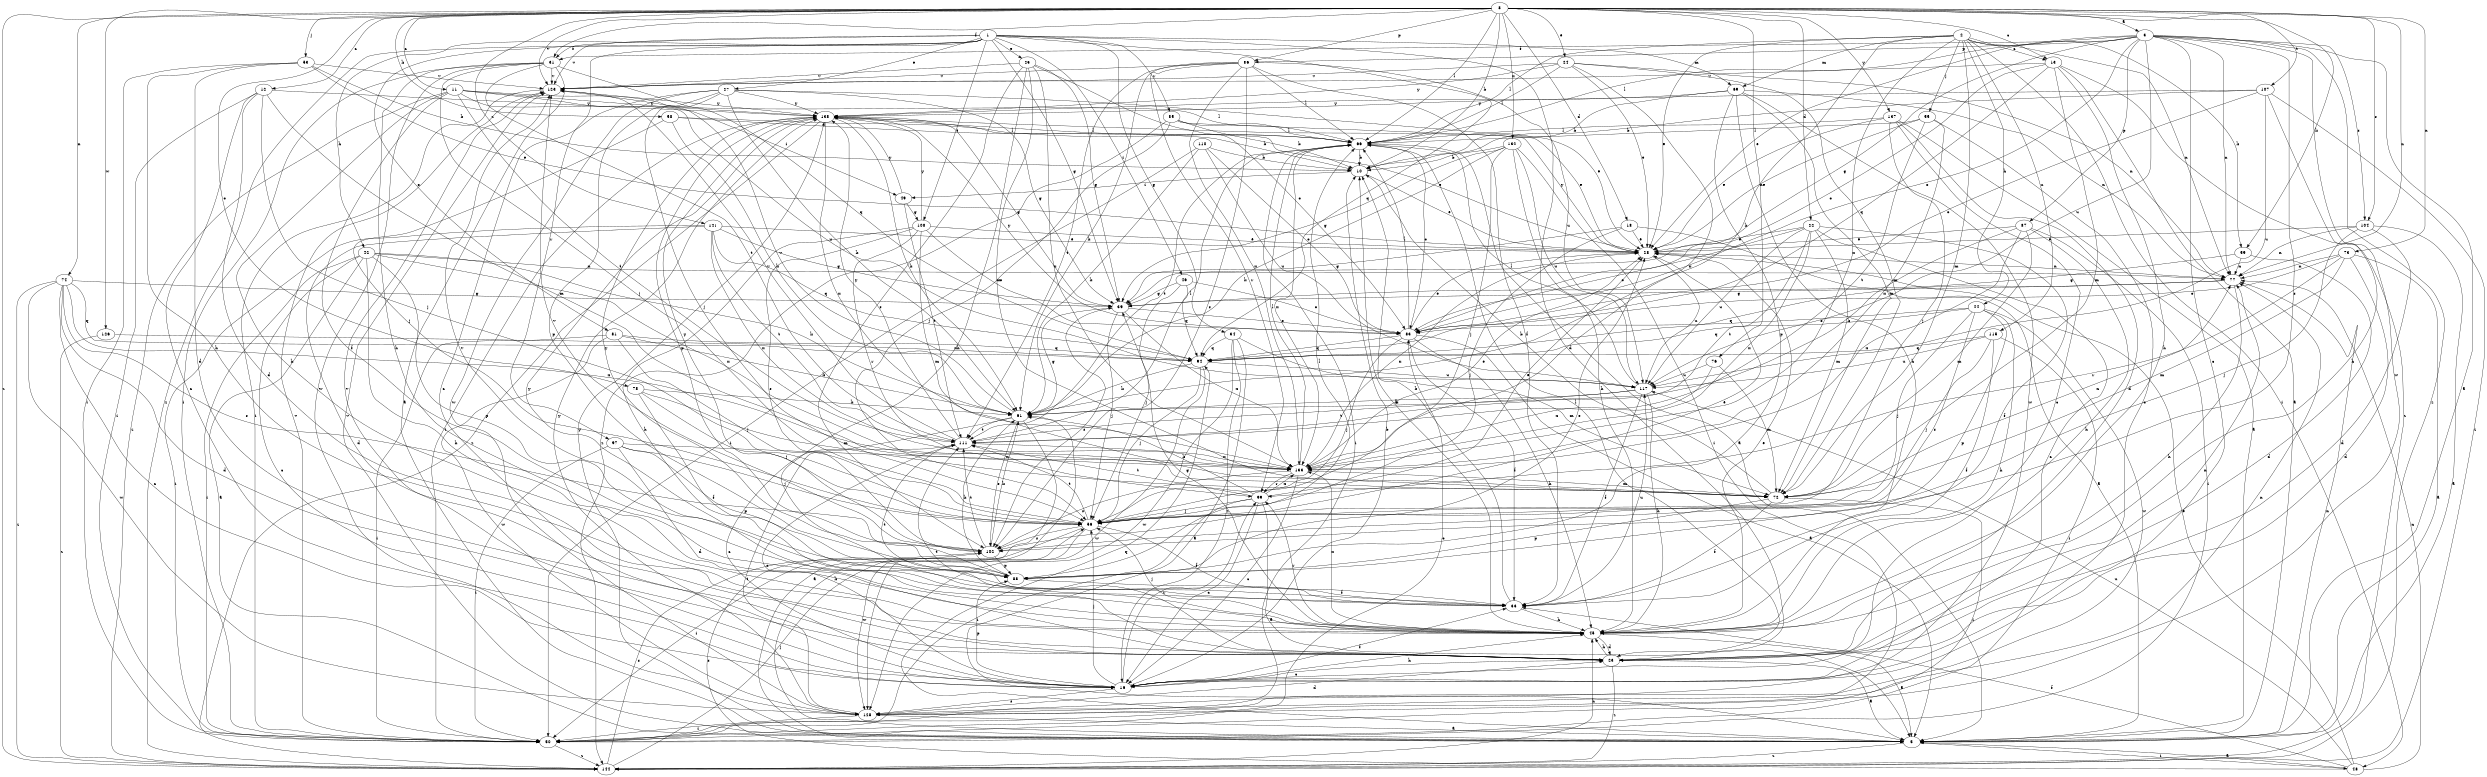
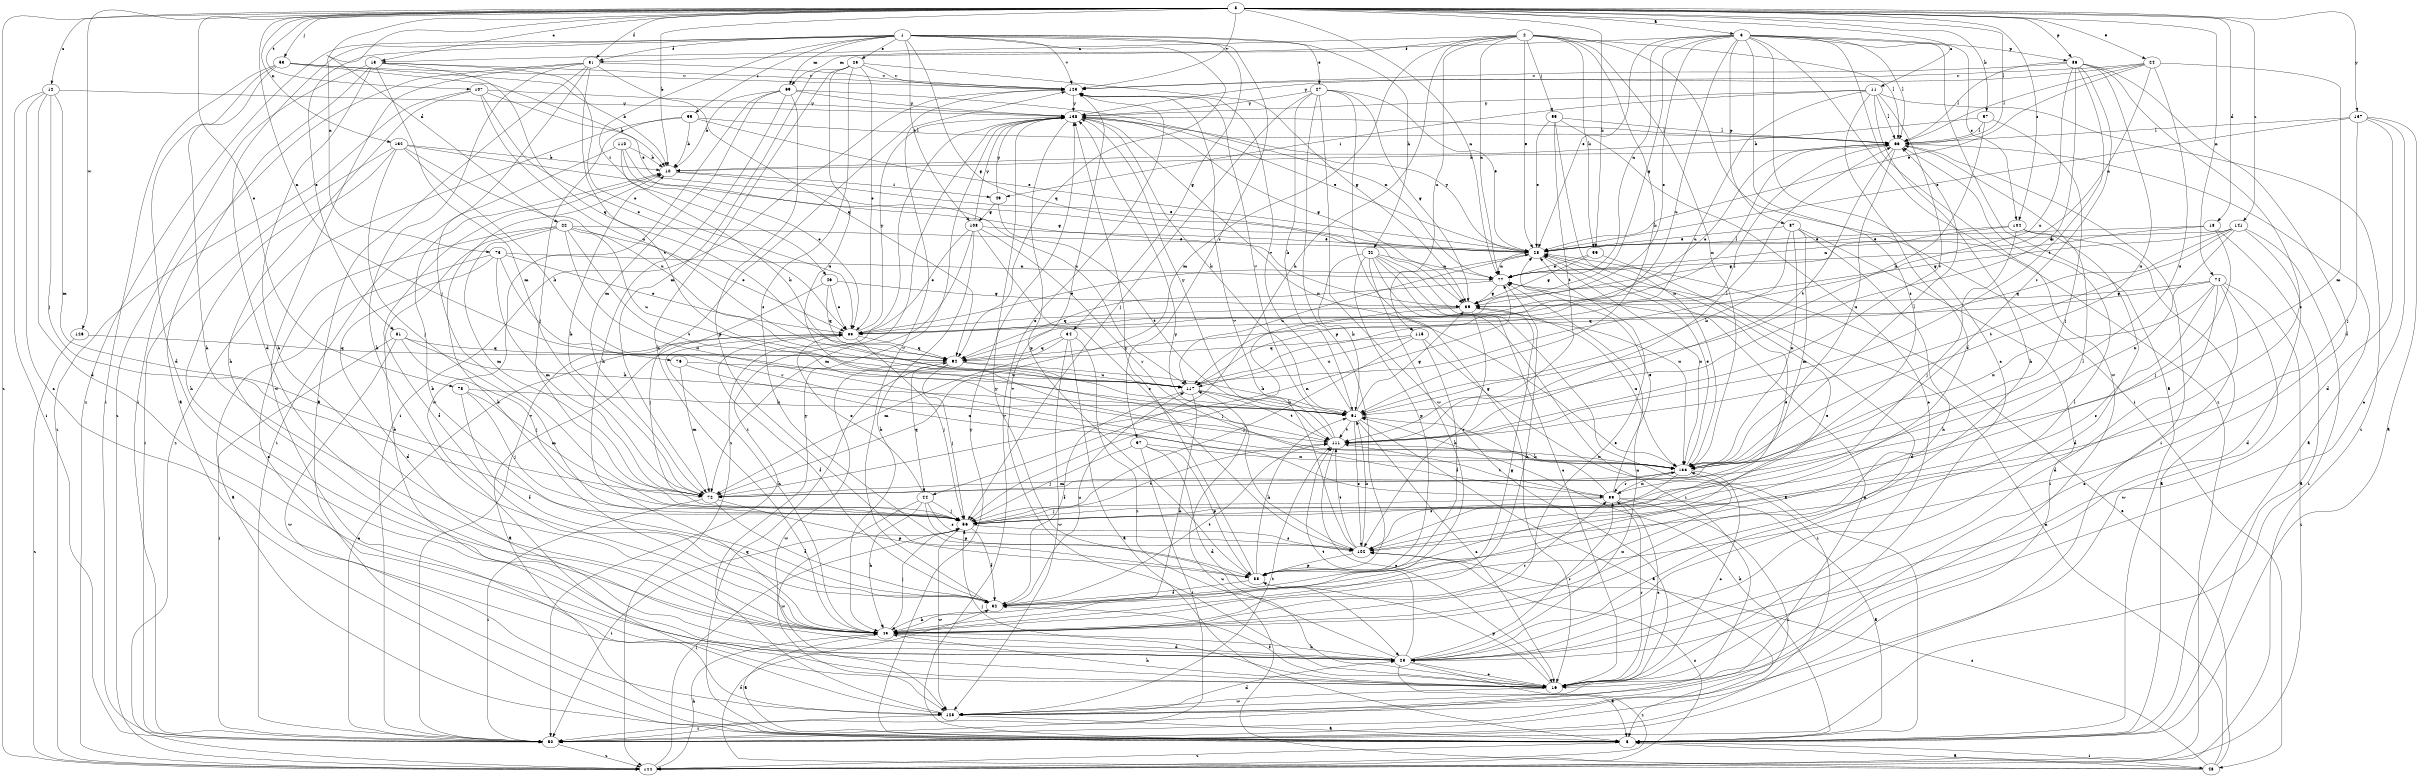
  strict digraph {
    n1 [label=8]
    3
    10
    11
    12
    13
    18
    22
    24
    31
    53
-   58
+   58 [label=57]
    59
    66
    73
    74
    76
    77
    78
    86
    104
    107
    123
    126
    132
    137
    141
    144
    39
    28
    5
    16
    83
    87
    n35 [label=102]
    117
    128
    49
    138
-   33
+   33 [label=32]
    45
    111
    23
    72
    50
    56
    94
    133
    61
    99
    1
    25
    27
    34
    42
    46
    69
    81
-   95 [label=85]
+   95
    97
    108
    88
    110
    2
    44
    48
    55
    115
    n1 -> 3 [label=a]
    n1 -> 10 [label=b]
    n1 -> 11 [label=c]
    n1 -> 12 [label=c]
    n1 -> 13 [label=c]
    n1 -> 18 [label=d]
    n1 -> 22 [label=d]
    n1 -> 24 [label=e]
    n1 -> 31 [label=f]
    n1 -> 53 [label=j]
    n1 -> 58 [label=k]
    n1 -> 59 [label=k]
    n1 -> 66 [label=l]
    n1 -> 73 [label=n]
    n1 -> 74 [label=n]
    n1 -> 76 [label=n]
    n1 -> 77 [label=n]
    n1 -> 78 [label=o]
    n1 -> 86 [label=p]
    n1 -> 104 [label=s]
    n1 -> 107 [label=t]
    n1 -> 123 [label=v]
    n1 -> 126 [label=w]
    n1 -> 132 [label=x]
    n1 -> 137 [label=y]
    n1 -> 141 [label=z]
    n1 -> 144 [label=z]
    3 -> 31 [label=f]
    3 -> 66 [label=l]
    3 -> 77 [label=n]
    3 -> 86 [label=p]
    3 -> 104 [label=s]
    3 -> 144 [label=z]
    3 -> 39 [label=g]
    3 -> 28 [label=e]
    3 -> 5 [label=a]
    3 -> 16 [label=c]
    3 -> 83 [label=o]
    3 -> 87 [label=p]
    3 -> n35 [label=s]
    3 -> 117 [label=u]
    3 -> 128 [label=w]
    10 -> 28 [label=e]
    10 -> 49 [label=i]
    11 -> 66 [label=l]
    11 -> 144 [label=z]
    11 -> 117 [label=u]
    11 -> 49 [label=i]
    11 -> 138 [label=y]
    11 -> 33 [label=f]
    11 -> 45 [label=h]
    11 -> 111 [label=t]
    12 -> 16 [label=c]
    12 -> 138 [label=y]
    12 -> 23 [label=d]
    12 -> 72 [label=m]
    12 -> 50 [label=i]
    12 -> 56 [label=j]
    13 -> 123 [label=v]
    13 -> 144 [label=z]
    13 -> 5 [label=a]
    13 -> 83 [label=o]
    13 -> 45 [label=h]
    13 -> 72 [label=m]
    13 -> 94 [label=q]
    18 -> 39 [label=g]
    18 -> 28 [label=e]
    18 -> 5 [label=a]
    18 -> 56 [label=j]
    22 -> 28 [label=e]
    22 -> 16 [label=c]
    22 -> 83 [label=o]
    22 -> 117 [label=u]
    22 -> 33 [label=f]
    22 -> 111 [label=t]
    22 -> 72 [label=m]
    22 -> 133 [label=x]
    24 -> 66 [label=l]
    24 -> 77 [label=n]
    24 -> 123 [label=v]
    24 -> 28 [label=e]
    24 -> 138 [label=y]
    24 -> 72 [label=m]
    24 -> 133 [label=x]
    31 -> 123 [label=v]
    31 -> 5 [label=a]
    31 -> 128 [label=w]
    31 -> 45 [label=h]
    31 -> 111 [label=t]
    31 -> 50 [label=i]
    31 -> 56 [label=j]
    31 -> 94 [label=q]
    53 -> 10 [label=b]
    53 -> 123 [label=v]
    53 -> 28 [label=e]
    53 -> 45 [label=h]
    53 -> 23 [label=d]
    53 -> 50 [label=i]
    58 -> 10 [label=b]
    58 -> 66 [label=l]
    58 -> 56 [label=j]
    58 -> 61 [label=k]
    59 -> 77 [label=n]
    59 -> 39 [label=g]
    59 -> 23 [label=d]
    66 -> 10 [label=b]
    66 -> 5 [label=a]
    66 -> 83 [label=o]
    66 -> 111 [label=t]
    66 -> 50 [label=i]
    66 -> 133 [label=x]
    73 -> 77 [label=n]
    73 -> 5 [label=a]
    73 -> 83 [label=o]
    73 -> 23 [label=d]
    73 -> 72 [label=m]
    73 -> 99 [label=r]
    74 -> 144 [label=z]
    74 -> 39 [label=g]
    74 -> 16 [label=c]
    74 -> n35 [label=s]
    74 -> 128 [label=w]
    74 -> 23 [label=d]
    74 -> 94 [label=q]
    74 -> 133 [label=x]
    76 -> 117 [label=u]
    76 -> 72 [label=m]
    76 -> 133 [label=x]
    77 -> 39 [label=g]
    77 -> 45 [label=h]
    77 -> 94 [label=q]
    78 -> 33 [label=f]
    78 -> 72 [label=m]
    78 -> 56 [label=j]
    78 -> 61 [label=k]
    86 -> 66 [label=l]
    86 -> 123 [label=v]
    86 -> n35 [label=s]
    86 -> 117 [label=u]
    86 -> 33 [label=f]
    86 -> 111 [label=t]
    86 -> 133 [label=x]
    86 -> 61 [label=k]
    86 -> 99 [label=r]
    104 -> 77 [label=n]
    104 -> 28 [label=e]
    104 -> 5 [label=a]
    104 -> 23 [label=d]
    104 -> 56 [label=j]
    107 -> 10 [label=b]
    107 -> 144 [label=z]
    107 -> 83 [label=o]
    107 -> 117 [label=u]
    107 -> 138 [label=y]
    107 -> 45 [label=h]
    123 -> 138 [label=y]
    123 -> 50 [label=i]
    126 -> 144 [label=z]
-   126 -> 94 [label=x]
+   126 -> 94 [label=q]
    132 -> 10 [label=b]
    132 -> 39 [label=g]
    132 -> 117 [label=u]
    132 -> 45 [label=h]
    132 -> 50 [label=i]
    132 -> 56 [label=j]
    132 -> 61 [label=k]
    137 -> 66 [label=l]
    137 -> 28 [label=e]
    137 -> 5 [label=a]
    137 -> 16 [label=c]
    137 -> 23 [label=d]
    137 -> 56 [label=j]
    141 -> 39 [label=g]
    141 -> 28 [label=e]
    141 -> 111 [label=t]
    141 -> 23 [label=d]
    141 -> 50 [label=i]
    141 -> 94 [label=q]
    141 -> 133 [label=x]
    144 -> n35 [label=s]
    144 -> 45 [label=h]
    144 -> 56 [label=j]
    39 -> 83 [label=o]
    39 -> n35 [label=s]
    39 -> 56 [label=j]
    39 -> 133 [label=x]
    28 -> 77 [label=n]
    28 -> 117 [label=u]
    28 -> 138 [label=y]
    28 -> 133 [label=x]
-   5 -> 77 [label=n]
    5 -> 123 [label=v]
    5 -> 144 [label=z]
    5 -> 138 [label=y]
    5 -> 94 [label=q]
    5 -> 61 [label=k]
    5 -> 48 [label=i]
    16 -> 10 [label=b]
    16 -> 123 [label=v]
-   16 -> 128 [label=s]
+   16 -> 128 [label=w]
    16 -> 33 [label=f]
    16 -> 45 [label=h]
    16 -> 56 [label=j]
    16 -> 99 [label=r]
    16 -> 88 [label=p]
    83 -> 66 [label=l]
    83 -> 28 [label=e]
    83 -> 5 [label=a]
    83 -> 138 [label=y]
    83 -> 33 [label=f]
    83 -> 45 [label=h]
    83 -> 56 [label=j]
    83 -> 94 [label=q]
    87 -> 28 [label=e]
    87 -> 45 [label=h]
    87 -> 72 [label=m]
    87 -> 50 [label=i]
    87 -> 133 [label=x]
    87 -> 61 [label=k]
    n35 -> 123 [label=v]
    n35 -> 28 [label=e]
    n35 -> 138 [label=y]
    n35 -> 111 [label=t]
    n35 -> 61 [label=k]
    n35 -> 88 [label=p]
    117 -> 66 [label=l]
    117 -> 33 [label=f]
    117 -> 45 [label=h]
    117 -> 111 [label=t]
    117 -> 61 [label=k]
    128 -> 77 [label=n]
    128 -> 5 [label=a]
    128 -> 138 [label=y]
    128 -> 111 [label=t]
    128 -> 23 [label=d]
    128 -> 50 [label=i]
    49 -> 138 [label=y]
    49 -> 111 [label=t]
    49 -> 108 [label=g]
    138 -> 66 [label=l]
    138 -> 144 [label=z]
    138 -> 39 [label=g]
    138 -> 28 [label=e]
    138 -> 50 [label=i]
    138 -> 133 [label=x]
    138 -> 61 [label=k]
    138 -> 88 [label=p]
    33 -> 10 [label=b]
    33 -> 123 [label=v]
    33 -> 117 [label=u]
    33 -> 45 [label=h]
    33 -> 111 [label=t]
    45 -> 10 [label=b]
    45 -> 39 [label=g]
    45 -> 28 [label=e]
    45 -> 5 [label=a]
    45 -> 23 [label=d]
    45 -> 56 [label=j]
    45 -> 133 [label=x]
    45 -> 99 [label=r]
    111 -> 66 [label=l]
    111 -> 123 [label=v]
    111 -> 16 [label=c]
    111 -> 138 [label=y]
    111 -> 133 [label=x]
    23 -> 66 [label=l]
    23 -> 77 [label=n]
    23 -> 144 [label=z]
    23 -> 5 [label=a]
    23 -> 16 [label=c]
    23 -> 138 [label=y]
    23 -> 45 [label=h]
    23 -> 111 [label=t]
+   23 -> 99 [label=r]
    72 -> 10 [label=b]
    72 -> 77 [label=n]
    72 -> 33 [label=f]
    72 -> 50 [label=i]
    72 -> 88 [label=p]
    50 -> 123 [label=v]
    50 -> 144 [label=z]
    50 -> 83 [label=o]
    56 -> n35 [label=s]
    56 -> 128 [label=w]
    56 -> 33 [label=f]
    56 -> 111 [label=t]
    56 -> 50 [label=i]
    94 -> 117 [label=u]
    94 -> 128 [label=w]
    94 -> 56 [label=j]
    94 -> 61 [label=k]
    133 -> 66 [label=l]
    133 -> 28 [label=e]
    133 -> 16 [label=c]
    133 -> n35 [label=s]
    133 -> 72 [label=m]
    133 -> 99 [label=r]
    61 -> 123 [label=v]
    61 -> 39 [label=g]
    61 -> 5 [label=a]
    61 -> 16 [label=c]
    61 -> n35 [label=s]
    61 -> 111 [label=t]
    99 -> 28 [label=e]
    99 -> 5 [label=a]
    99 -> 16 [label=c]
    99 -> 111 [label=t]
    99 -> 50 [label=i]
    99 -> 56 [label=j]
    99 -> 133 [label=x]
    99 -> 61 [label=k]
    1 -> 31 [label=f]
    1 -> 123 [label=v]
    1 -> 144 [label=z]
    1 -> 39 [label=g]
    1 -> 23 [label=d]
    1 -> 94 [label=q]
    1 -> 25 [label=e]
    1 -> 27 [label=e]
    1 -> 34 [label=g]
    1 -> 42 [label=h]
    1 -> 46 [label=i]
    1 -> 69 [label=m]
    1 -> 81 [label=o]
    1 -> 95 [label=r]
    1 -> 97 [label=r]
    1 -> 108 [label=t]
    25 -> 123 [label=v]
    25 -> 39 [label=g]
    25 -> 83 [label=o]
    25 -> n35 [label=s]
    25 -> 45 [label=h]
    25 -> 72 [label=m]
    25 -> 133 [label=x]
    27 -> 39 [label=g]
    27 -> 28 [label=e]
-   27 -> 16 [label=c]
+   27 -> 16 [label=g]
    27 -> 128 [label=w]
    27 -> 138 [label=y]
    27 -> 56 [label=j]
    27 -> 61 [label=k]
    27 -> 88 [label=p]
    34 -> 5 [label=a]
    34 -> 16 [label=z]
    34 -> 128 [label=w]
    34 -> 72 [label=m]
    34 -> 94 [label=q]
    42 -> 77 [label=n]
    42 -> 5 [label=a]
    42 -> 16 [label=c]
    42 -> 45 [label=h]
    42 -> 50 [label=i]
    42 -> 133 [label=x]
    42 -> 61 [label=k]
    42 -> 88 [label=p]
    46 -> 39 [label=g]
    46 -> 83 [label=o]
    46 -> 56 [label=j]
    46 -> 94 [label=q]
    69 -> 10 [label=b]
    69 -> 77 [label=n]
    69 -> 128 [label=w]
    69 -> 138 [label=y]
    69 -> 45 [label=h]
    69 -> 72 [label=m]
    69 -> 88 [label=p]
    81 -> 128 [label=w]
    81 -> 50 [label=i]
    81 -> 56 [label=j]
    81 -> 94 [label=q]
    81 -> 61 [label=k]
    95 -> 10 [label=b]
    95 -> 66 [label=l]
    95 -> 144 [label=z]
    95 -> 28 [label=e]
    95 -> 56 [label=j]
    97 -> 23 [label=d]
    97 -> 50 [label=i]
    97 -> 56 [label=j]
    97 -> 133 [label=x]
    97 -> 88 [label=p]
    108 -> 28 [label=e]
    108 -> 83 [label=o]
    108 -> n35 [label=s]
    108 -> 138 [label=y]
    108 -> 45 [label=h]
    108 -> 72 [label=m]
    108 -> 99 [label=r]
    88 -> 66 [label=l]
    88 -> 28 [label=e]
    88 -> 138 [label=y]
    88 -> 33 [label=f]
    88 -> 61 [label=k]
    110 -> 10 [label=b]
    110 -> 83 [label=o]
    110 -> 117 [label=u]
    110 -> 50 [label=i]
    110 -> 61 [label=k]
    2 -> 13 [label=c]
    2 -> 59 [label=k]
    2 -> 66 [label=l]
    2 -> 77 [label=n]
    2 -> 28 [label=e]
    2 -> 72 [label=m]
    2 -> 133 [label=x]
    2 -> 61 [label=k]
    2 -> 69 [label=m]
    2 -> 44 [label=h]
    2 -> 48 [label=i]
    2 -> 55 [label=j]
    2 -> 115 [label=u]
    44 -> 83 [label=o]
    44 -> n35 [label=s]
    44 -> 128 [label=w]
    44 -> 45 [label=h]
    44 -> 56 [label=j]
-   44 -> 94 [label=q]
+   94 -> 44 [label=q]
    44 -> 88 [label=p]
    48 -> 77 [label=n]
    48 -> 28 [label=e]
    48 -> 5 [label=a]
    48 -> n35 [label=s]
    48 -> 117 [label=u]
    48 -> 33 [label=f]
    55 -> 66 [label=l]
    55 -> 28 [label=e]
    55 -> 16 [label=c]
    55 -> 111 [label=t]
    55 -> 133 [label=x]
    115 -> 117 [label=u]
    115 -> 33 [label=f]
    115 -> 50 [label=i]
    115 -> 56 [label=j]
    115 -> 94 [label=q]
  }
